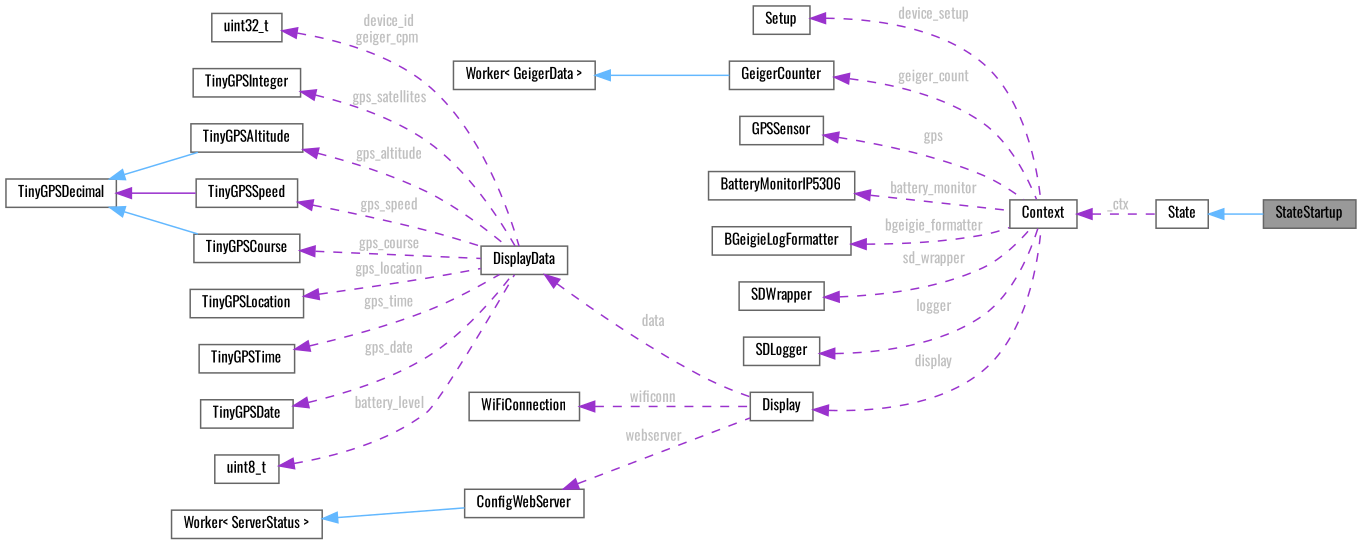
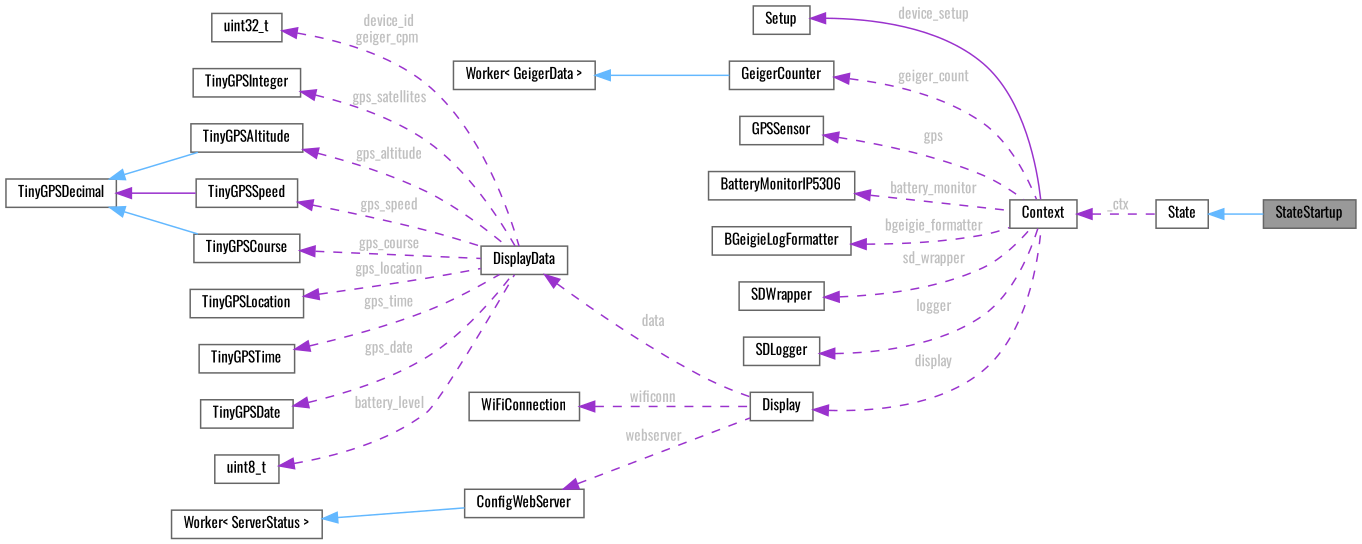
  digraph {
    fontname=Oswald
    rankdir=LR
    node [color=gray40 fillcolor=white fontname=Oswald fontsize=10 shape=box style=filled]
    edge [color=darkorchid3 dir=back fontname=Oswald fontsize=10 labelfontname=Helvetica labelfontsize=10 style=dashed fontcolor=grey]
    n1 [fillcolor=grey60 fontcolor=black height=0.2 label=StateStartup width=0.4]
    n2 [height=0.2 label=State width=0.4]
    n3 [height=0.2 label=Context width=0.4]
    n4 [height=0.2 label=Setup width=0.4]
    n5 [height=0.2 label=GeigerCounter width=0.4]
    n6 [height=0.2 label="Worker\< GeigerData \>" width=0.4]
    n7 [height=0.2 label=GPSSensor width=0.4]
    n8 [height=0.2 label=BatteryMonitorIP5306 width=0.4]
    n9 [height=0.2 label=BGeigieLogFormatter width=0.4]
    n10 [height=0.2 label=SDWrapper width=0.4]
    n11 [height=0.2 label=SDLogger width=0.4]
    n12 [height=0.2 label=Display width=0.4]
    n13 [height=0.2 label=DisplayData width=0.4]
    n14 [height=0.2 label=uint32_t width=0.4]
    n15 [height=0.2 label=TinyGPSInteger width=0.4]
    n16 [height=0.2 label=TinyGPSAltitude width=0.4]
    n17 [height=0.2 label=TinyGPSDecimal width=0.4]
    n18 [height=0.2 label=TinyGPSSpeed width=0.4]
    n19 [height=0.2 label=TinyGPSCourse width=0.4]
    n20 [height=0.2 label=TinyGPSLocation width=0.4]
    n21 [height=0.2 label=TinyGPSTime width=0.4]
    n22 [height=0.2 label=TinyGPSDate width=0.4]
    n23 [height=0.2 label=uint8_t width=0.4]
    n24 [height=0.2 label=WiFiConnection width=0.4]
    n25 [height=0.2 label=ConfigWebServer width=0.4]
    n26 [height=0.2 label="Worker\< ServerStatus \>" width=0.4]
    n2 -> n1 [color=steelblue1 style=solid fontcolor=""]
    n3 -> n2 [label=" _ctx"]
-   n4 -> n3 [label=" device_setup"]
+   n4 -> n3 [label=" device_setup" style=solid]
    n5 -> n3 [label=" geiger_count"]
    n6 -> n5 [color=steelblue1 style=solid fontcolor=""]
    n7 -> n3 [label=" gps"]
    n8 -> n3 [label=" battery_monitor"]
    n9 -> n3 [label=" bgeigie_formatter"]
    n10 -> n3 [label=" sd_wrapper"]
    n11 -> n3 [label=" logger"]
    n12 -> n3 [label=" display"]
    n13 -> n12 [label=" data"]
    n14 -> n13 [label=" device_id\ngeiger_cpm"]
    n15 -> n13 [label=" gps_satellites"]
    n16 -> n13 [label=" gps_altitude"]
    n17 -> n16 [color=steelblue1 style=solid fontcolor=""]
    n17 -> n18 [style=solid fontcolor=""]
    n17 -> n19 [color=steelblue1 style=solid fontcolor=""]
    n18 -> n13 [label=" gps_speed"]
    n19 -> n13 [label=" gps_course"]
    n20 -> n13 [label=" gps_location"]
    n21 -> n13 [label=" gps_time"]
    n22 -> n13 [label=" gps_date"]
    n23 -> n13 [label=" battery_level"]
    n24 -> n12 [label=" wificonn"]
    n25 -> n12 [label=" webserver"]
    n26 -> n25 [color=steelblue1 style=solid fontcolor=""]
  }
